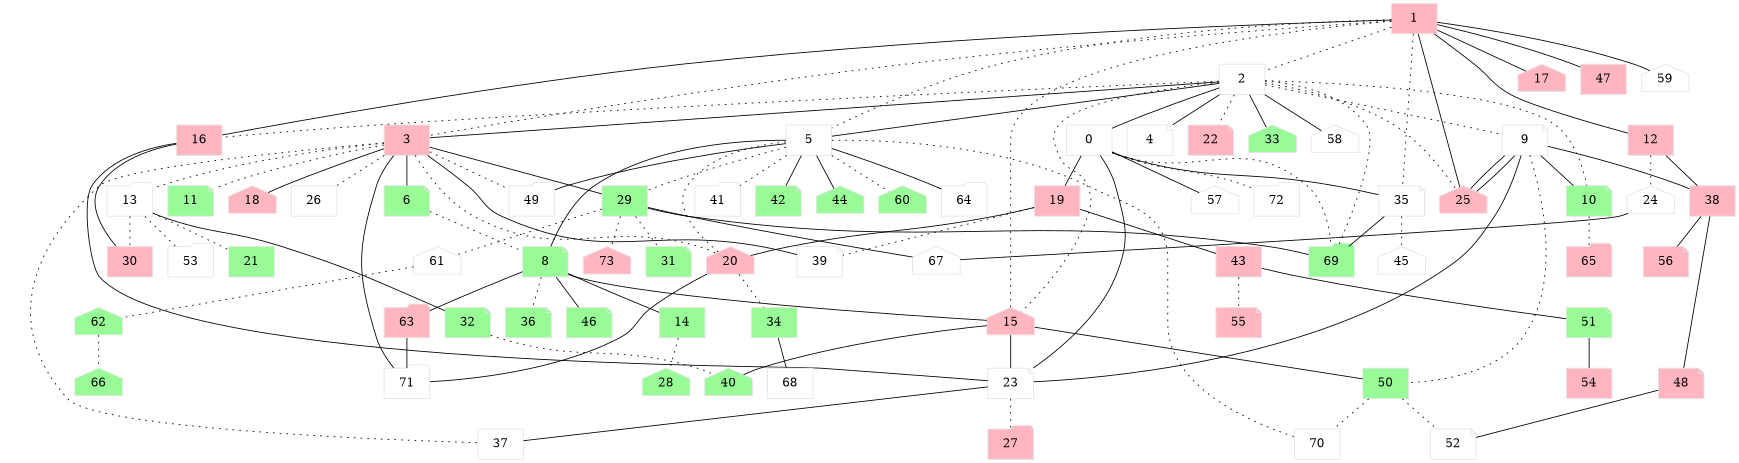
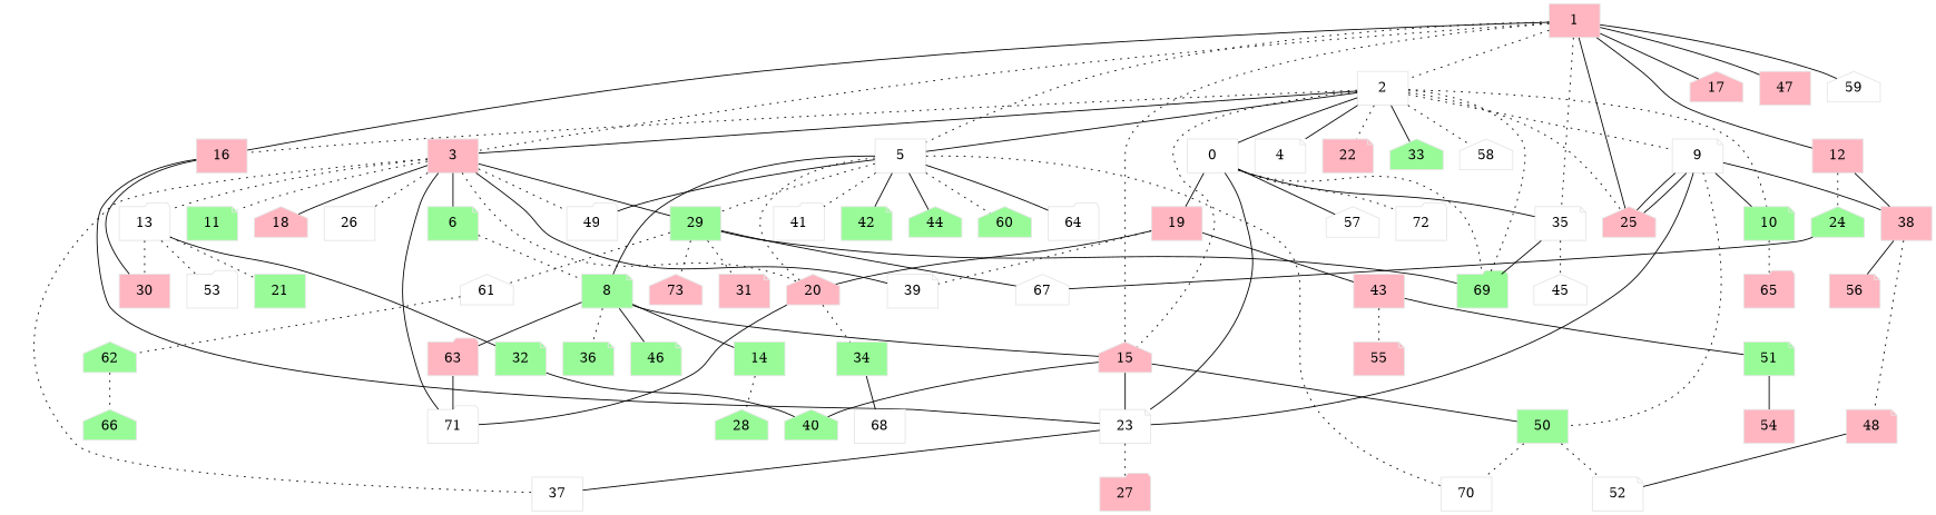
  graph {
    node [color=gray90 fillcolor=white shape=box style=filled]
    edge [style=solid]
    1 [fillcolor=lightpink]
    2
    3 [fillcolor=lightpink]
    5
    12 [fillcolor=lightpink]
    15 [fillcolor=lightpink shape=house]
    16 [fillcolor=lightpink]
    17 [fillcolor=lightpink shape=house]
    25 [fillcolor=lightpink shape=house]
    35 [shape=note]
    47 [fillcolor=lightpink]
    59 [shape=house]
    4 [shape=note]
    n14 [label=0]
    9 [shape=note]
    10 [fillcolor=palegreen shape=note]
    22 [fillcolor=lightpink shape=note]
    33 [fillcolor=palegreen shape=house]
    58 [shape=house]
    69 [fillcolor=palegreen shape=folder]
    6 [fillcolor=palegreen shape=note]
    11 [fillcolor=palegreen shape=note]
    13 [shape=folder]
    18 [fillcolor=lightpink shape=house]
    20 [fillcolor=lightpink shape=house]
    26
    29 [fillcolor=palegreen]
    37
    39 [shape=note]
    49 [shape=folder]
    71 [shape=folder]
    8 [fillcolor=palegreen shape=note]
    41 [shape=folder]
    42 [fillcolor=palegreen shape=note]
    44 [fillcolor=palegreen shape=house]
    60 [fillcolor=palegreen shape=house]
    64 [shape=folder]
    70
    38 [fillcolor=lightpink]
-   24 [shape=house]
+   24 [fillcolor=palegreen shape=house]
    23 [shape=note]
    50 [fillcolor=palegreen]
    40 [fillcolor=palegreen shape=house]
    30 [fillcolor=lightpink]
    45 [shape=house]
    19 [fillcolor=lightpink]
    57 [shape=house]
    72 [shape=folder]
    65 [fillcolor=lightpink shape=folder]
    21 [fillcolor=palegreen]
    32 [fillcolor=palegreen shape=note]
    53 [shape=folder]
    34 [fillcolor=palegreen]
    67 [shape=house]
-   31 [fillcolor=palegreen shape=note]
+   31 [fillcolor=lightpink shape=note]
    61 [shape=house]
    73 [fillcolor=lightpink shape=house]
    14 [fillcolor=palegreen]
    36 [fillcolor=palegreen shape=note]
    46 [fillcolor=palegreen shape=note]
    63 [fillcolor=lightpink shape=folder]
    43 [fillcolor=lightpink]
    27 [fillcolor=lightpink shape=folder]
    28 [fillcolor=palegreen shape=house]
    48 [fillcolor=lightpink shape=note]
    56 [fillcolor=lightpink shape=note]
    52 [shape=note]
    51 [fillcolor=palegreen shape=note]
    55 [fillcolor=lightpink shape=note]
    68
    62 [fillcolor=palegreen shape=house]
    54 [fillcolor=lightpink]
    66 [fillcolor=palegreen shape=house]
    1 -- 2 [style=dotted]
    1 -- 3 [style=dotted]
    1 -- 5 [style=dotted]
    1 -- 12
    1 -- 15 [style=dotted]
    1 -- 16
    1 -- 17
    1 -- 25
    1 -- 35 [style=dotted]
    1 -- 47
    1 -- 59
    2 -- 3
    2 -- 5
    2 -- 15 [style=dotted]
    2 -- 16 [style=dotted]
    2 -- 25 [style=dotted]
    2 -- 4
    2 -- n14
    2 -- 9 [style=dotted]
    2 -- 10 [style=dotted]
    2 -- 22 [style=dotted]
    2 -- 33
-   2 -- 58
+   2 -- 58 [style=dotted]
    2 -- 69 [style=dotted]
    3 -- 6
    3 -- 11 [style=dotted]
    3 -- 13 [style=dotted]
    3 -- 18
    3 -- 20 [style=dotted]
    3 -- 26 [style=dotted]
    3 -- 29
    3 -- 37 [style=dotted]
    3 -- 39
    3 -- 49 [style=dotted]
    3 -- 71
    5 -- 20 [style=dotted]
    5 -- 29 [style=dotted]
    5 -- 49
    5 -- 8
    5 -- 41 [style=dotted]
    5 -- 42
    5 -- 44
    5 -- 60 [style=dotted]
    5 -- 64
    5 -- 70 [style=dotted]
    12 -- 38
    12 -- 24 [style=dotted]
    15 -- 23
    15 -- 50
    15 -- 40
    16 -- 23
    16 -- 30
    35 -- 69
    35 -- 45 [style=dotted]
    n14 -- 35
    n14 -- 69 [style=dotted]
    n14 -- 23
    n14 -- 19
    n14 -- 57
    n14 -- 72 [style=dotted]
    9 -- 25
    9 -- 25
    9 -- 10
    9 -- 38
    9 -- 23
    9 -- 50 [style=dotted]
    10 -- 65 [style=dotted]
    6 -- 8 [style=dotted]
    13 -- 30 [style=dotted]
    13 -- 21 [style=dotted]
    13 -- 32
    13 -- 53 [style=dotted]
    20 -- 71
    20 -- 34 [style=dotted]
    29 -- 69
    29 -- 67
    29 -- 31 [style=dotted]
    29 -- 61 [style=dotted]
    29 -- 73 [style=dotted]
    8 -- 15
    8 -- 14
    8 -- 36 [style=dotted]
    8 -- 46
    8 -- 63
-   38 -- 48
+   38 -- 48 [style=dotted]
    38 -- 56
    24 -- 67
    23 -- 37
    23 -- 27 [style=dotted]
    50 -- 70 [style=dotted]
    50 -- 52 [style=dotted]
    19 -- 20
    19 -- 39 [style=dotted]
    19 -- 43
-   32 -- 40 [style=dotted]
+   32 -- 40
    34 -- 68
    61 -- 62 [style=dotted]
    14 -- 28 [style=dotted]
    63 -- 71
    43 -- 51
    43 -- 55 [style=dotted]
    48 -- 52
    51 -- 54
    62 -- 66 [style=dotted]
  }
